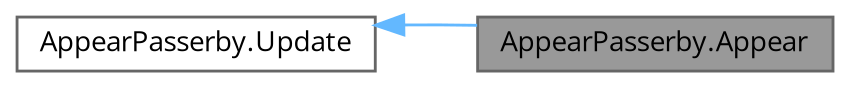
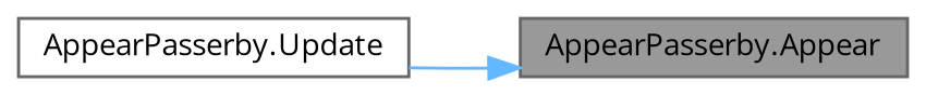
  digraph {
    rankdir=RL
    fontname="Open Sans"
    node [fontname="Open Sans" fontsize=10 shape=box style=filled]
    n1 [color=gray40 fillcolor=grey60 fontcolor=black height=0.2 label="AppearPasserby.Appear" width=0.4]
    n2 [color=grey40 fillcolor=white height=0.2 label="AppearPasserby.Update" width=0.4]
-   n2 -> n1 [color=steelblue1 dir=back fontname="Open Sans" fontsize=10 labelfontname=Helvetica labelfontsize=10 style=solid]
+   n1 -> n2 [color=steelblue1 dir=back fontname="Open Sans" fontsize=10 labelfontname=Helvetica labelfontsize=10 style=solid]
  }
